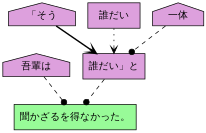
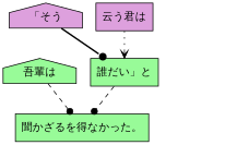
  digraph {
    fontname="PT Serif"
    node [fillcolor=plum fontname="PT Serif" shape=house style=filled]
    edge [arrowhead=dot fontname="PT Serif" style=dashed]
-   n1 [label="吾輩は"]
+   n1 [fillcolor=palegreen label="吾輩は"]
    n2 [fillcolor=palegreen label="聞かざるを得なかった。" shape=box]
    n3 [label="「そう"]
-   n4 [label="誰だい」と" shape=box]
-   n5 [label="誰だい" shape=box]
-   n6 [label="一体"]
+   n4 [fillcolor=palegreen label="誰だい」と" shape=box]
+   n5 [label="云う君は" shape=box]
    n1 -> n2
-   n3 -> n4 [arrowhead=vee style=bold]
+   n3 -> n4 [style=bold]
    n4 -> n2
    n5 -> n4 [arrowhead=vee style=dotted]
-   n6 -> n4
  }
